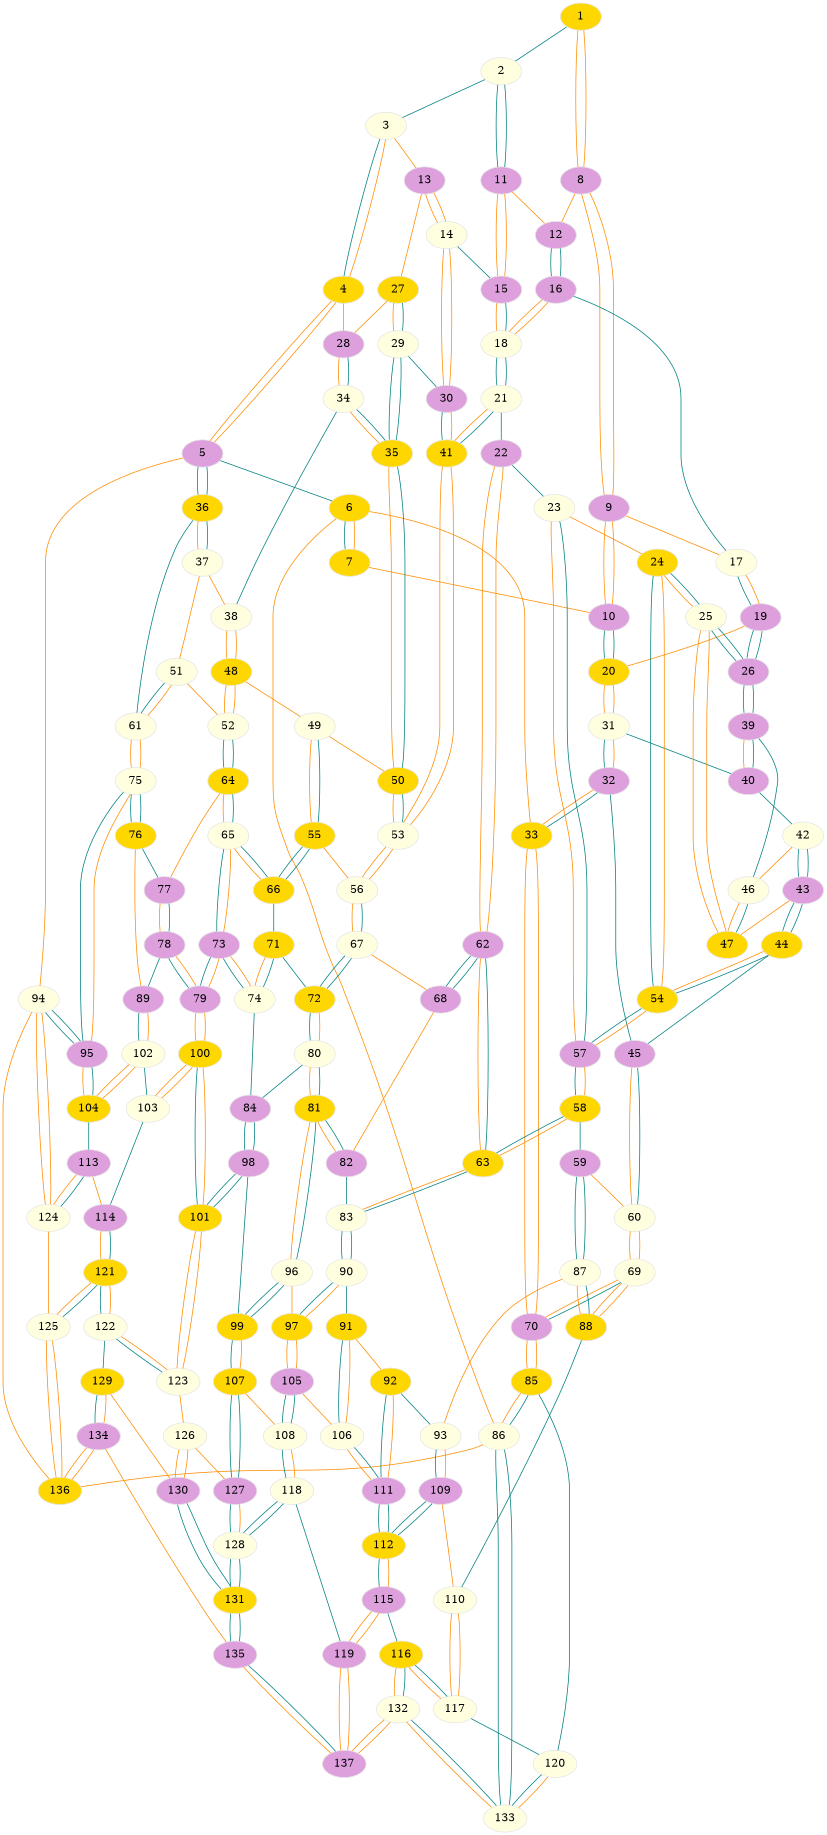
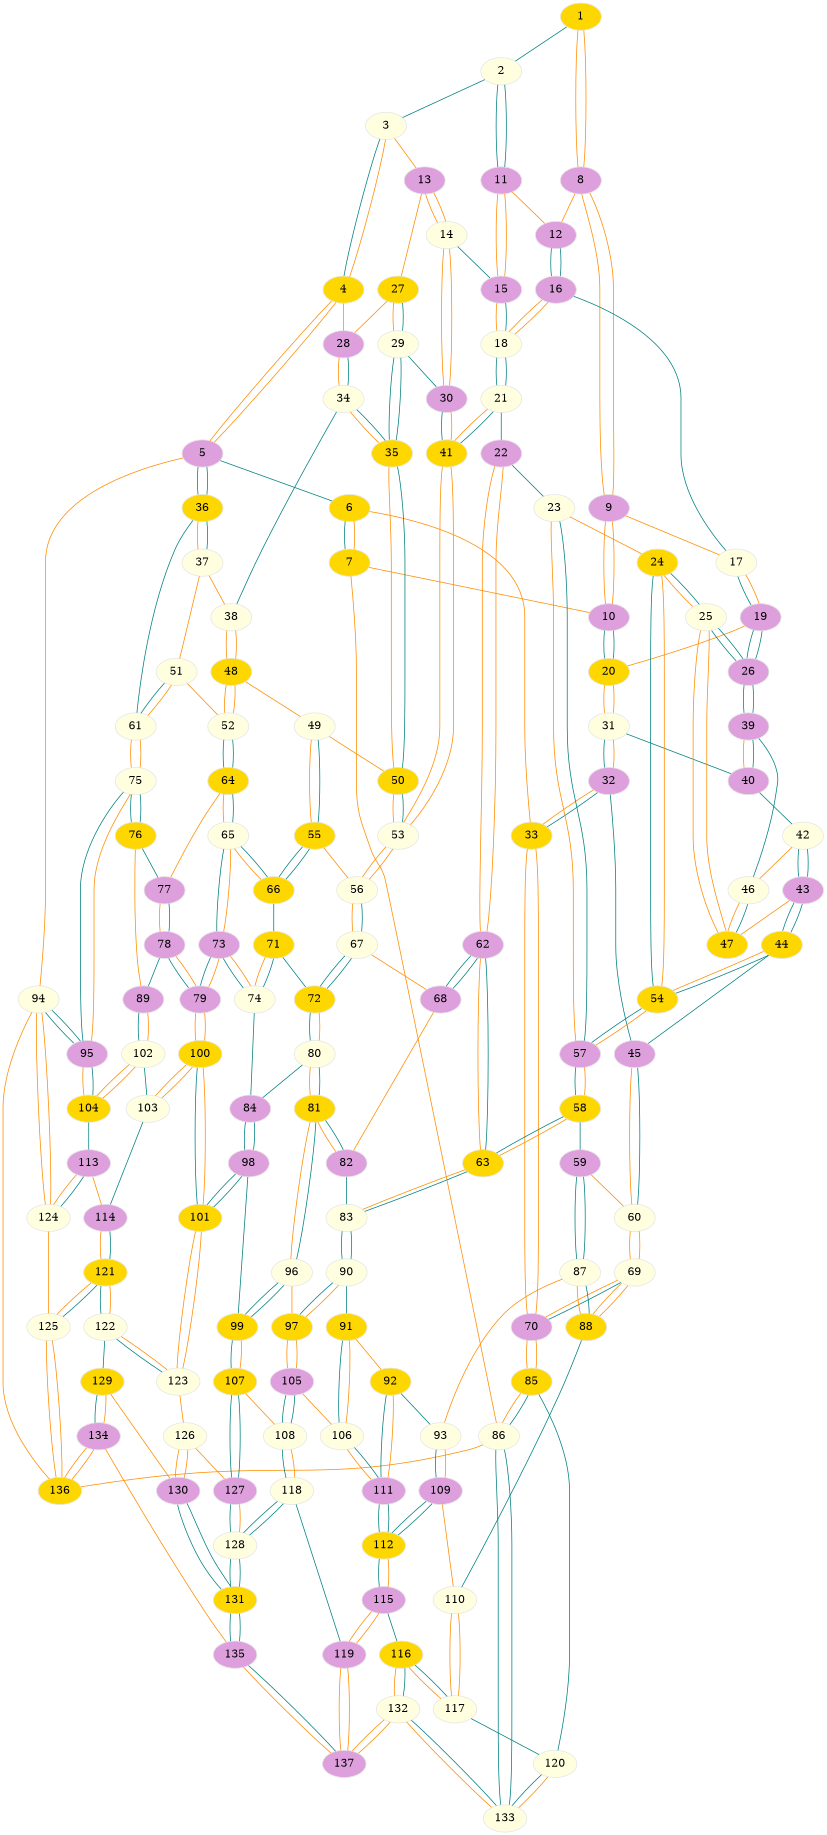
  graph {
    node [color=gray90 fillcolor=lightyellow style=filled]
    edge [color=darkorange]
    1 [fillcolor=gold]
    2
    8 [fillcolor=plum]
    3
    11 [fillcolor=plum]
    9 [fillcolor=plum]
    12 [fillcolor=plum]
    4 [fillcolor=gold]
    13 [fillcolor=plum]
    15 [fillcolor=plum]
    5 [fillcolor=plum]
    28 [fillcolor=plum]
    14
    27 [fillcolor=gold]
    6 [fillcolor=gold]
    36 [fillcolor=gold]
    94
    34
    7 [fillcolor=gold]
    33 [fillcolor=gold]
    86
    37
    61
    95 [fillcolor=plum]
    136 [fillcolor=gold]
    124
    10 [fillcolor=plum]
    70 [fillcolor=plum]
    133
    20 [fillcolor=gold]
    17
    16 [fillcolor=plum]
    19 [fillcolor=plum]
    31
    18
    30 [fillcolor=plum]
    29
    41 [fillcolor=gold]
    21
    26 [fillcolor=plum]
    22 [fillcolor=plum]
    39 [fillcolor=plum]
    32 [fillcolor=plum]
    40 [fillcolor=plum]
    23
    62 [fillcolor=plum]
    53
    24 [fillcolor=gold]
    57 [fillcolor=plum]
    63 [fillcolor=gold]
    68 [fillcolor=plum]
    25
    54 [fillcolor=gold]
    58 [fillcolor=gold]
    47 [fillcolor=gold]
    46
    35 [fillcolor=gold]
    38
    50 [fillcolor=gold]
    45 [fillcolor=plum]
    42
    60
    85 [fillcolor=gold]
    48 [fillcolor=gold]
    51
    75
    52
    49
    43 [fillcolor=plum]
    56
    44 [fillcolor=gold]
    69
    55 [fillcolor=gold]
    64 [fillcolor=gold]
    66 [fillcolor=gold]
    65
    77 [fillcolor=plum]
    67
    71 [fillcolor=gold]
    72 [fillcolor=gold]
    59 [fillcolor=plum]
    87
    83
    88 [fillcolor=gold]
    93
    76 [fillcolor=gold]
    82 [fillcolor=plum]
    90
    73 [fillcolor=plum]
    78 [fillcolor=plum]
    74
    79 [fillcolor=plum]
    80
    110
    120
    84 [fillcolor=plum]
    81 [fillcolor=gold]
    100 [fillcolor=gold]
    98 [fillcolor=plum]
    89 [fillcolor=plum]
    104 [fillcolor=gold]
    102
    101 [fillcolor=gold]
    103
    96
    97 [fillcolor=gold]
    99 [fillcolor=gold]
    91 [fillcolor=gold]
    109 [fillcolor=plum]
    117
    92 [fillcolor=gold]
    106
    105 [fillcolor=plum]
    111 [fillcolor=plum]
    112 [fillcolor=gold]
    125
    113 [fillcolor=plum]
    107 [fillcolor=gold]
    108
    123
    127 [fillcolor=plum]
    114 [fillcolor=plum]
    126
    121 [fillcolor=gold]
    118
    128
    119 [fillcolor=plum]
    115 [fillcolor=plum]
    116 [fillcolor=gold]
    122
    132
    137 [fillcolor=plum]
    131 [fillcolor=gold]
    129 [fillcolor=gold]
    130 [fillcolor=plum]
    134 [fillcolor=plum]
    135 [fillcolor=plum]
    1 -- 2 [color=teal]
    1 -- 8
    1 -- 8
    2 -- 3 [color=teal]
    2 -- 11 [color=teal]
    2 -- 11 [color=teal]
    8 -- 9
    8 -- 9
    8 -- 12
    3 -- 4 [color=teal]
    3 -- 4
    3 -- 13
    11 -- 12
    11 -- 15
    11 -- 15
    9 -- 10
    9 -- 10
    9 -- 17
    12 -- 16 [color=teal]
    12 -- 16 [color=teal]
    4 -- 5
    4 -- 5
    4 -- 28
    13 -- 14
    13 -- 14
    13 -- 27
    15 -- 18
    15 -- 18 [color=teal]
    5 -- 6 [color=teal]
    5 -- 36 [color=teal]
    5 -- 36 [color=teal]
    5 -- 94
    28 -- 34
    28 -- 34 [color=teal]
    14 -- 15 [color=teal]
    14 -- 30
    14 -- 30
    27 -- 28
    27 -- 29
    27 -- 29 [color=teal]
    6 -- 7 [color=teal]
    6 -- 7
    6 -- 33
-   6 -- 86
+   7 -- 86
    36 -- 37
    36 -- 37 [color=teal]
    36 -- 61 [color=teal]
    94 -- 95 [color=teal]
    94 -- 95 [color=teal]
    94 -- 136
    94 -- 124
    94 -- 124
    34 -- 35
    34 -- 35 [color=teal]
    34 -- 38 [color=teal]
    7 -- 10
    33 -- 70
    33 -- 70
    86 -- 136
    86 -- 133 [color=teal]
    86 -- 133 [color=teal]
    37 -- 38
    37 -- 51
    61 -- 75
    61 -- 75
    95 -- 104
    95 -- 104 [color=teal]
    124 -- 125
    10 -- 20 [color=teal]
    10 -- 20 [color=teal]
    70 -- 85
    70 -- 85
    20 -- 31
    20 -- 31
    17 -- 19 [color=teal]
    17 -- 19
    16 -- 17 [color=teal]
    16 -- 18
    16 -- 18
    19 -- 20
    19 -- 26 [color=teal]
    19 -- 26 [color=teal]
    31 -- 32 [color=teal]
    31 -- 32
    31 -- 40 [color=teal]
    18 -- 21 [color=teal]
    18 -- 21 [color=teal]
    30 -- 41 [color=teal]
    30 -- 41
    29 -- 30 [color=teal]
    29 -- 35 [color=teal]
    29 -- 35 [color=teal]
    41 -- 53
    41 -- 53
    21 -- 41
    21 -- 41 [color=teal]
    21 -- 22 [color=teal]
    26 -- 39 [color=teal]
    26 -- 39 [color=teal]
    22 -- 23 [color=teal]
    22 -- 62
    22 -- 62
    39 -- 40
    39 -- 40 [color=teal]
    39 -- 46 [color=teal]
    32 -- 33
    32 -- 33 [color=teal]
    32 -- 45 [color=teal]
    40 -- 42 [color=teal]
    23 -- 24
    23 -- 57
    23 -- 57 [color=teal]
    62 -- 63
    62 -- 63 [color=teal]
    62 -- 68 [color=teal]
    62 -- 68 [color=teal]
    53 -- 56
    53 -- 56
    24 -- 25
    24 -- 25 [color=teal]
    24 -- 54 [color=teal]
    24 -- 54
    57 -- 58 [color=teal]
    57 -- 58
    63 -- 83
    63 -- 83 [color=teal]
    68 -- 82
    25 -- 26 [color=teal]
    25 -- 26 [color=teal]
    25 -- 47
    25 -- 47
    54 -- 57 [color=teal]
    54 -- 57
    58 -- 63 [color=teal]
    58 -- 63
    58 -- 59 [color=teal]
    46 -- 47
    46 -- 47 [color=teal]
    35 -- 50
    35 -- 50 [color=teal]
    38 -- 48
    38 -- 48
    50 -- 53
    50 -- 53 [color=teal]
    45 -- 60
    45 -- 60 [color=teal]
    42 -- 46
    42 -- 43 [color=teal]
    42 -- 43 [color=teal]
    60 -- 69
    60 -- 69
    85 -- 86
    85 -- 86 [color=teal]
    85 -- 120 [color=teal]
    48 -- 52
    48 -- 52
    48 -- 49
    51 -- 61 [color=teal]
    51 -- 61
    51 -- 52
    75 -- 95 [color=teal]
    75 -- 95
    75 -- 76 [color=teal]
    75 -- 76 [color=teal]
    52 -- 64 [color=teal]
    52 -- 64 [color=teal]
    49 -- 50
    49 -- 55
    49 -- 55 [color=teal]
    43 -- 47
    43 -- 44 [color=teal]
    43 -- 44 [color=teal]
    56 -- 67
    56 -- 67 [color=teal]
    44 -- 54
    44 -- 54 [color=teal]
    44 -- 45 [color=teal]
    69 -- 70
    69 -- 70 [color=teal]
    69 -- 88
    69 -- 88
    55 -- 56
    55 -- 66 [color=teal]
    55 -- 66 [color=teal]
    64 -- 65
    64 -- 65 [color=teal]
    64 -- 77
    66 -- 71 [color=teal]
    65 -- 66
    65 -- 66 [color=teal]
    65 -- 73 [color=teal]
    65 -- 73
    77 -- 78
    77 -- 78 [color=teal]
    67 -- 68
    67 -- 72 [color=teal]
    67 -- 72 [color=teal]
    71 -- 72 [color=teal]
    71 -- 74
    71 -- 74 [color=teal]
    72 -- 80 [color=teal]
    72 -- 80
    59 -- 60
    59 -- 87 [color=teal]
    59 -- 87 [color=teal]
    87 -- 88
    87 -- 88 [color=teal]
    87 -- 93
    83 -- 90 [color=teal]
    83 -- 90 [color=teal]
    88 -- 110 [color=teal]
    93 -- 109 [color=teal]
    93 -- 109
    76 -- 77 [color=teal]
    76 -- 89
    82 -- 83 [color=teal]
    90 -- 97 [color=teal]
    90 -- 97
    90 -- 91 [color=teal]
    73 -- 74 [color=teal]
    73 -- 74
    73 -- 79 [color=teal]
    73 -- 79
    78 -- 79 [color=teal]
    78 -- 79
    78 -- 89 [color=teal]
    74 -- 84 [color=teal]
    79 -- 100
    79 -- 100
    80 -- 84 [color=teal]
    80 -- 81
    80 -- 81 [color=teal]
    110 -- 117
    110 -- 117
    120 -- 133 [color=teal]
    120 -- 133
    84 -- 98 [color=teal]
    84 -- 98 [color=teal]
    81 -- 82
    81 -- 82 [color=teal]
    81 -- 96
    81 -- 96 [color=teal]
    100 -- 101 [color=teal]
    100 -- 101
    100 -- 103
    100 -- 103
    98 -- 101 [color=teal]
    98 -- 101 [color=teal]
    98 -- 99 [color=teal]
    89 -- 102 [color=teal]
    89 -- 102
    104 -- 113 [color=teal]
    102 -- 104
    102 -- 104
    102 -- 103 [color=teal]
    101 -- 123
    101 -- 123
    103 -- 114 [color=teal]
    96 -- 97
    96 -- 99 [color=teal]
    96 -- 99 [color=teal]
    97 -- 105
    97 -- 105
    99 -- 107 [color=teal]
    99 -- 107
    91 -- 92
    91 -- 106 [color=teal]
    91 -- 106
    109 -- 110
    109 -- 112 [color=teal]
    109 -- 112 [color=teal]
    117 -- 120 [color=teal]
    92 -- 93 [color=teal]
    92 -- 111 [color=teal]
    92 -- 111
    106 -- 111
    106 -- 111 [color=teal]
    105 -- 106
    105 -- 108 [color=teal]
    105 -- 108 [color=teal]
    111 -- 112 [color=teal]
    111 -- 112 [color=teal]
    112 -- 115 [color=teal]
    112 -- 115
    125 -- 136
    125 -- 136
    113 -- 124
    113 -- 124 [color=teal]
    113 -- 114
    107 -- 108
    107 -- 127 [color=teal]
    107 -- 127 [color=teal]
    108 -- 118 [color=teal]
    108 -- 118
    123 -- 126
    127 -- 128 [color=teal]
    127 -- 128
    114 -- 121
    114 -- 121 [color=teal]
    126 -- 127
    126 -- 130
    126 -- 130
    121 -- 125
    121 -- 125 [color=teal]
    121 -- 122 [color=teal]
    121 -- 122
    118 -- 128 [color=teal]
    118 -- 128 [color=teal]
    118 -- 119 [color=teal]
    128 -- 131 [color=teal]
    128 -- 131 [color=teal]
    119 -- 137
    119 -- 137
    115 -- 119
    115 -- 119
    115 -- 116 [color=teal]
    116 -- 117
    116 -- 117 [color=teal]
    116 -- 132
    116 -- 132 [color=teal]
    122 -- 123 [color=teal]
    122 -- 123
    122 -- 129 [color=teal]
    132 -- 133
    132 -- 133 [color=teal]
    132 -- 137
    132 -- 137
    131 -- 135 [color=teal]
    131 -- 135 [color=teal]
    129 -- 130
    129 -- 134 [color=teal]
    129 -- 134
    130 -- 131 [color=teal]
    130 -- 131 [color=teal]
    134 -- 136
    134 -- 136
    134 -- 135
    135 -- 137
    135 -- 137 [color=teal]
  }
